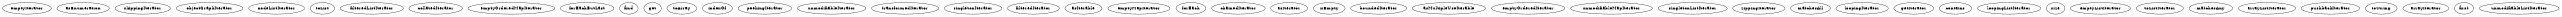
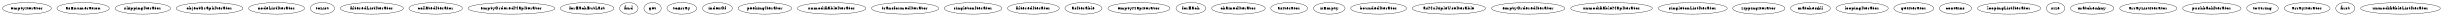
  digraph {
    emptyIterator
    asEnumeration
    skippingIterator
    objectGraphIterator
    nodeListIterator
    toList
    filteredListIterator
    collatedIterator
    emptyOrderedMapIterator
    forEachButLast
    find
    get
    toArray
    indexOf
    peekingIterator
    unmodifiableIterator
    transformedIterator
    singletonIterator
    filteredIterator
    asIterable
    emptyMapIterator
    forEach
    chainedIterator
    asIterator
    isEmpty
    boundedIterator
    asMultipleUseIterable
    emptyOrderedIterator
    unmodifiableMapIterator
    singletonListIterator
    zippingIterator
    matchesAll
    loopingIterator
    getIterator
    contains
    loopingListIterator
    size
-   emptyListIterator
-   toListIterator
    matchesAny
    arrayListIterator
    pushbackIterator
    toString
    arrayIterator
    first
    unmodifiableListIterator
  }
